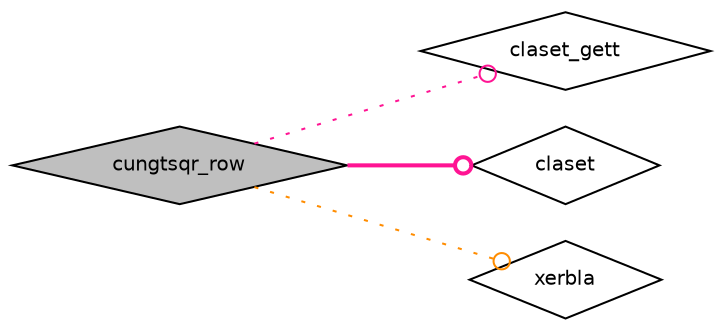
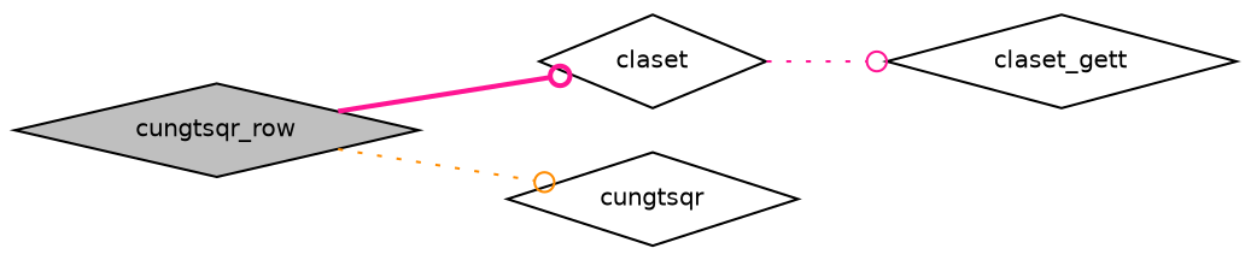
  digraph {
    rankdir=LR
    node [color=black fillcolor=white fontname=Helvetica fontsize=10 shape=diamond style=filled]
    edge [arrowhead=odot color=deeppink fontname=Helvetica fontsize=10 labelfontname=Helvetica labelfontsize=10 style=dotted]
    n1 [fillcolor=grey75 fontcolor=black height=0.2 label=cungtsqr_row width=0.4]
    n2 [height=0.2 label=claset_gett width=0.4]
    n3 [height=0.2 label=claset width=0.4]
-   n4 [height=0.2 label=xerbla width=0.4]
-   n1 -> n2
+   n4 [height=0.2 label=cungtsqr width=0.4]
+   n3 -> n2
    n1 -> n3 [style=bold]
    n1 -> n4 [color=darkorange]
  }
